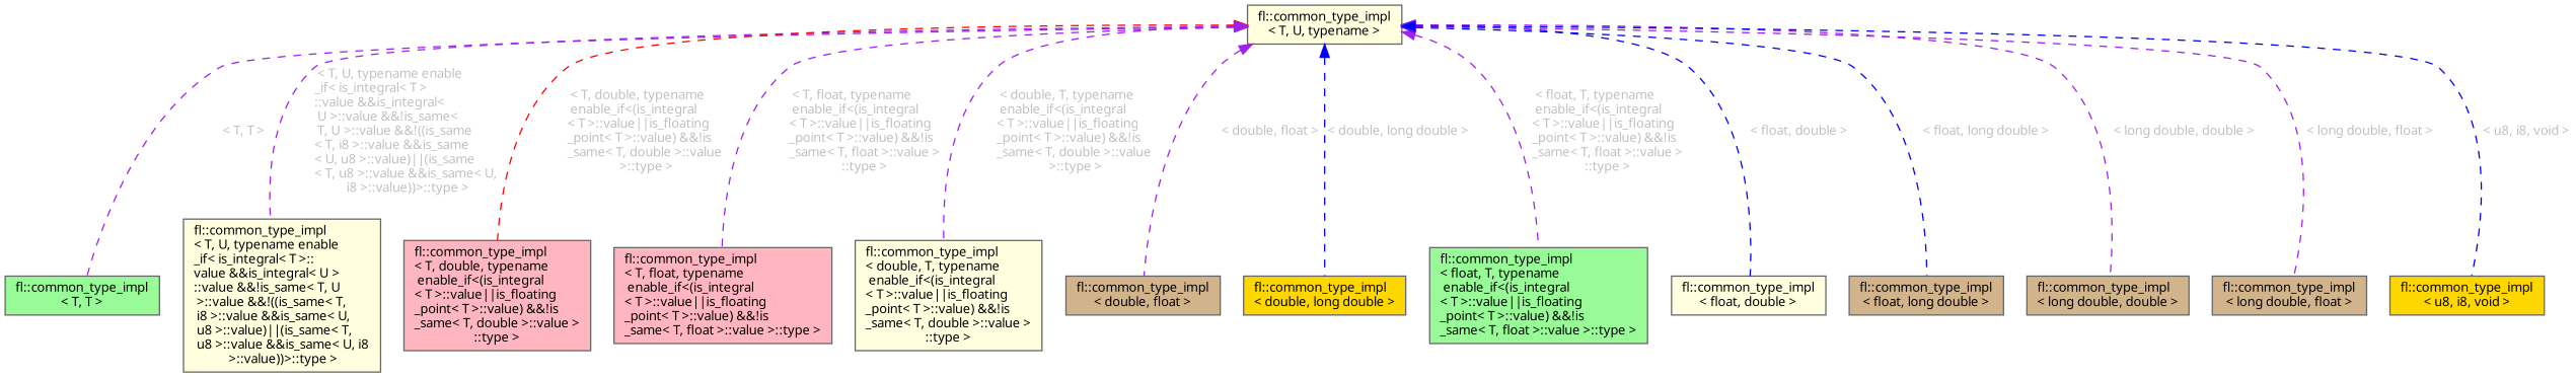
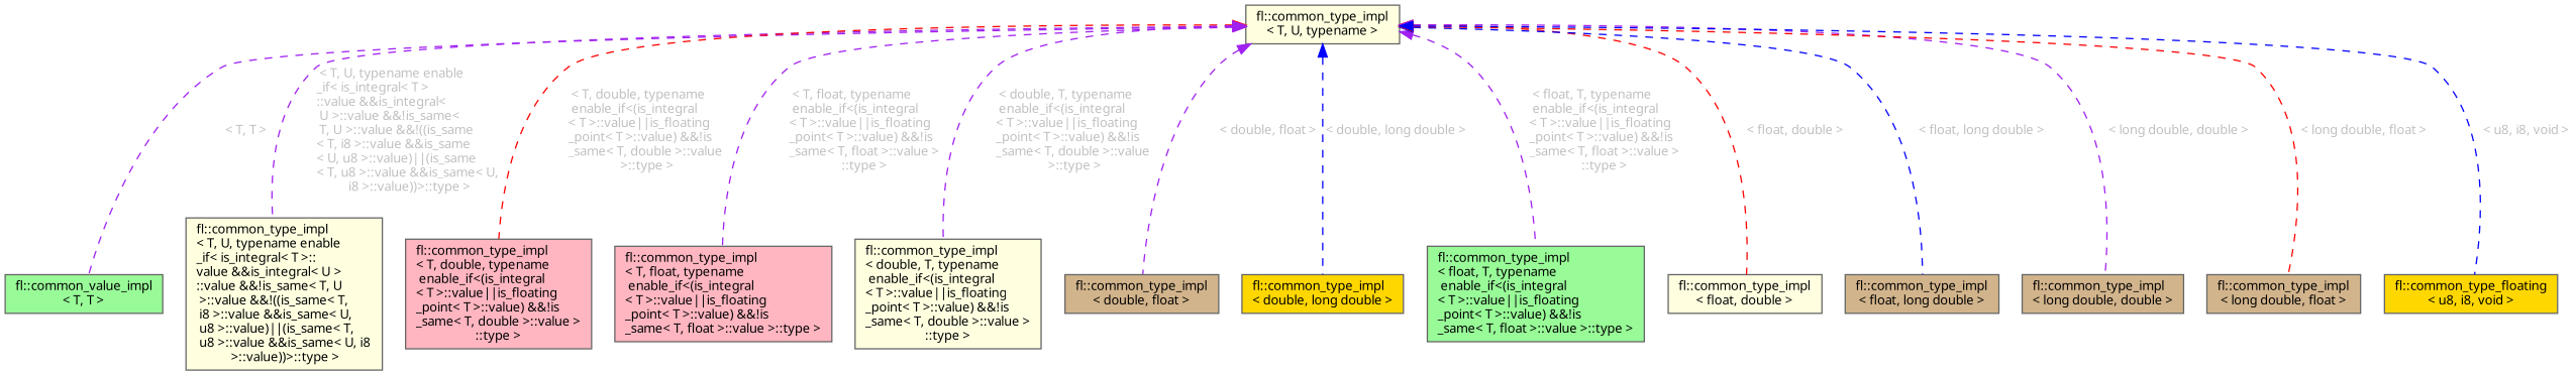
  digraph {
    fontname="Noto Sans"
    rankdir=TB
    node [color=gray40 fillcolor=lightyellow fontname="Noto Sans" fontsize=10 shape=box style=filled]
    edge [color=purple dir=back fontcolor=grey fontname="Noto Sans" fontsize=10 labelfontname=Helvetica labelfontsize=10 style=dashed]
    n1 [fontcolor=black height=0.2 label="fl::common_type_impl\l\< T, U, typename \>" width=0.4]
-   n2 [fillcolor=palegreen height=0.2 label="fl::common_type_impl\l\< T, T \>" width=0.4]
+   n2 [fillcolor=palegreen height=0.2 label="fl::common_value_impl\l\< T, T \>" width=0.4]
    n3 [height=0.2 label="fl::common_type_impl\l\< T, U, typename enable\l_if\< is_integral\< T \>::\lvalue &&is_integral\< U \>\l::value &&!is_same\< T, U\l \>::value &&!((is_same\< T,\l i8 \>::value &&is_same\< U,\l u8 \>::value)\|\|(is_same\< T,\l u8 \>::value &&is_same\< U, i8\l \>::value))\>::type \>" width=0.4]
    n4 [fillcolor=lightpink height=0.2 label="fl::common_type_impl\l\< T, double, typename\l enable_if\<(is_integral\l\< T \>::value\|\|is_floating\l_point\< T \>::value) &&!is\l_same\< T, double \>::value \>\l::type \>" width=0.4]
    n5 [fillcolor=lightpink height=0.2 label="fl::common_type_impl\l\< T, float, typename\l enable_if\<(is_integral\l\< T \>::value\|\|is_floating\l_point\< T \>::value) &&!is\l_same\< T, float \>::value \>::type \>" width=0.4]
    n6 [height=0.2 label="fl::common_type_impl\l\< double, T, typename\l enable_if\<(is_integral\l\< T \>::value\|\|is_floating\l_point\< T \>::value) &&!is\l_same\< T, double \>::value \>\l::type \>" width=0.4]
    n7 [fillcolor=tan height=0.2 label="fl::common_type_impl\l\< double, float \>" width=0.4]
    n8 [fillcolor=gold height=0.2 label="fl::common_type_impl\l\< double, long double \>" width=0.4]
    n9 [fillcolor=palegreen height=0.2 label="fl::common_type_impl\l\< float, T, typename\l enable_if\<(is_integral\l\< T \>::value\|\|is_floating\l_point\< T \>::value) &&!is\l_same\< T, float \>::value \>::type \>" width=0.4]
    n10 [height=0.2 label="fl::common_type_impl\l\< float, double \>" width=0.4]
    n11 [fillcolor=tan height=0.2 label="fl::common_type_impl\l\< float, long double \>" width=0.4]
    n12 [fillcolor=tan height=0.2 label="fl::common_type_impl\l\< long double, double \>" width=0.4]
    n13 [fillcolor=tan height=0.2 label="fl::common_type_impl\l\< long double, float \>" width=0.4]
-   n14 [fillcolor=gold height=0.2 label="fl::common_type_impl\l\< u8, i8, void \>" width=0.4]
+   n14 [fillcolor=gold height=0.2 label="fl::common_type_floating\l\< u8, i8, void \>" width=0.4]
    n1 -> n2 [label=" \< T, T \>"]
    n1 -> n3 [label=" \< T, U, typename enable\l_if\< is_integral\< T \>\l::value &&is_integral\<\l U \>::value &&!is_same\<\l T, U \>::value &&!((is_same\l\< T, i8 \>::value &&is_same\l\< U, u8 \>::value)\|\|(is_same\l\< T, u8 \>::value &&is_same\< U,\l i8 \>::value))\>::type \>"]
    n1 -> n4 [color=red label=" \< T, double, typename\l enable_if\<(is_integral\l\< T \>::value\|\|is_floating\l_point\< T \>::value) &&!is\l_same\< T, double \>::value\l \>::type \>"]
    n1 -> n5 [label=" \< T, float, typename\l enable_if\<(is_integral\l\< T \>::value\|\|is_floating\l_point\< T \>::value) &&!is\l_same\< T, float \>::value \>\l::type \>"]
    n1 -> n6 [label=" \< double, T, typename\l enable_if\<(is_integral\l\< T \>::value\|\|is_floating\l_point\< T \>::value) &&!is\l_same\< T, double \>::value\l \>::type \>"]
    n1 -> n7 [label=" \< double, float \>"]
    n1 -> n8 [color=blue label=" \< double, long double \>"]
    n1 -> n9 [label=" \< float, T, typename\l enable_if\<(is_integral\l\< T \>::value\|\|is_floating\l_point\< T \>::value) &&!is\l_same\< T, float \>::value \>\l::type \>"]
-   n1 -> n10 [color=blue label=" \< float, double \>"]
+   n1 -> n10 [color=red label=" \< float, double \>"]
    n1 -> n11 [color=blue label=" \< float, long double \>"]
    n1 -> n12 [label=" \< long double, double \>"]
-   n1 -> n13 [label=" \< long double, float \>"]
+   n1 -> n13 [color=red label=" \< long double, float \>"]
    n1 -> n14 [color=blue label=" \< u8, i8, void \>"]
  }
